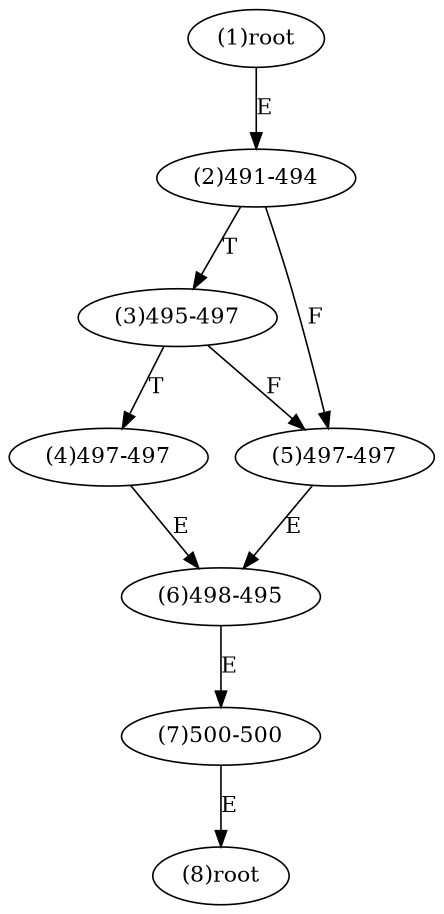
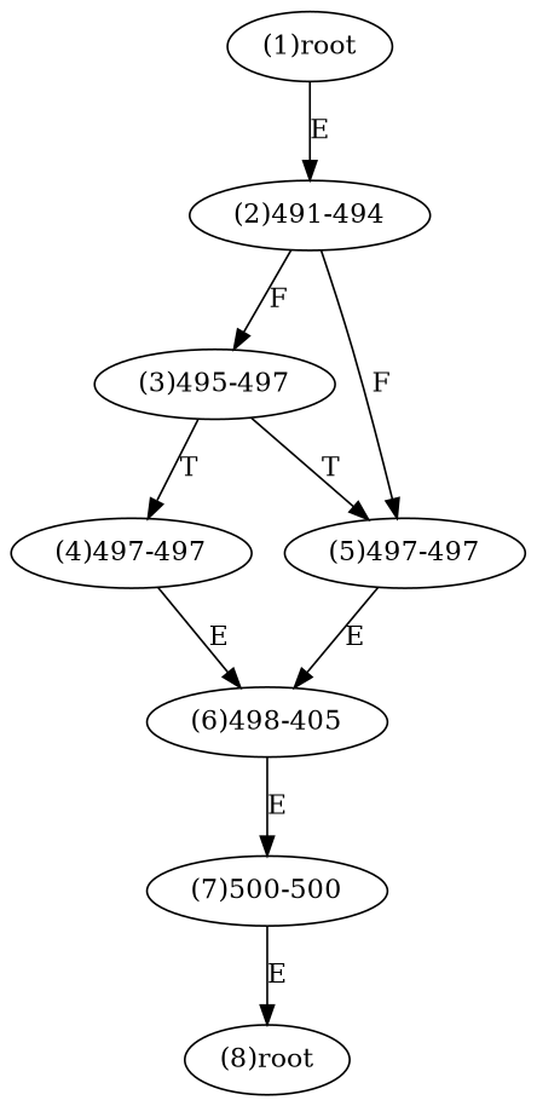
  digraph {
    n1 [label="(1)root"]
    n2 [label="(2)491-494"]
    n3 [label="(3)495-497"]
    n4 [label="(5)497-497"]
    n5 [label="(4)497-497"]
    n6 [label="(7)500-500"]
    n7 [label="(8)root"]
-   n8 [label="(6)498-495"]
+   n8 [label="(6)498-405"]
    n1 -> n2 [label=E]
-   n2 -> n3 [label=T]
+   n2 -> n3 [label=F]
    n2 -> n4 [label=F]
-   n3 -> n4 [label=F]
+   n3 -> n4 [label=T]
    n3 -> n5 [label=T]
    n4 -> n8 [label=E]
    n5 -> n8 [label=E]
    n6 -> n7 [label=E]
    n8 -> n6 [label=E]
  }
